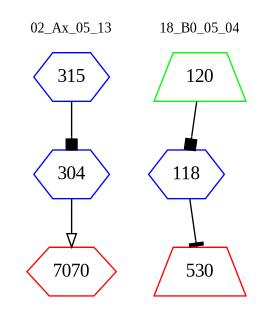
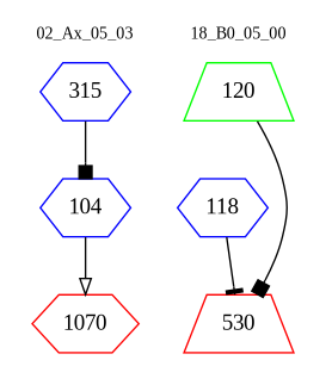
  digraph {
    fontname="Liberation Serif"
    node [color=blue fontname="Liberation Serif" shape=hexagon]
    edge [arrowhead=box color=black fontname="Liberation Serif"]
    n1 [label=315]
-   n2 [label=304]
-   n3 [color=red label=7070]
+   n2 [label=104]
+   n3 [color=red label=1070]
    n4 [color=green label=120 shape=trapezium]
    n5 [label=118]
    n6 [color=red label=530 shape=trapezium]
    subgraph cluster_1 {
      color=white
      fontsize=10
-     label="02_Ax_05_13"
+     label="02_Ax_05_03"
      n1
      n2
      n3
    }
    subgraph cluster_2 {
      color=white
      fontsize=10
-     label="18_B0_05_04"
+     label="18_B0_05_00"
      n4
      n5
      n6
    }
    n1 -> n2
    n2 -> n3 [arrowhead=onormal]
-   n4 -> n5
+   n4 -> n6
    n5 -> n6 [arrowhead=tee]
  }
